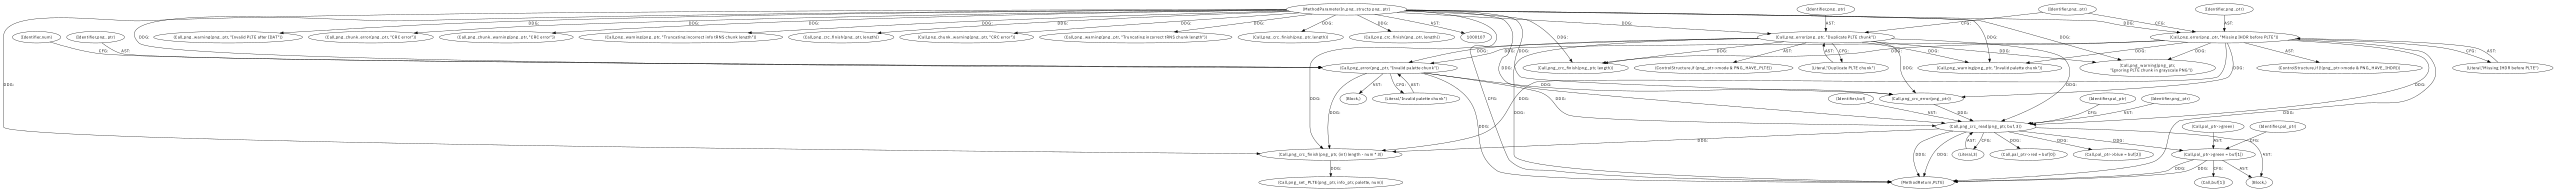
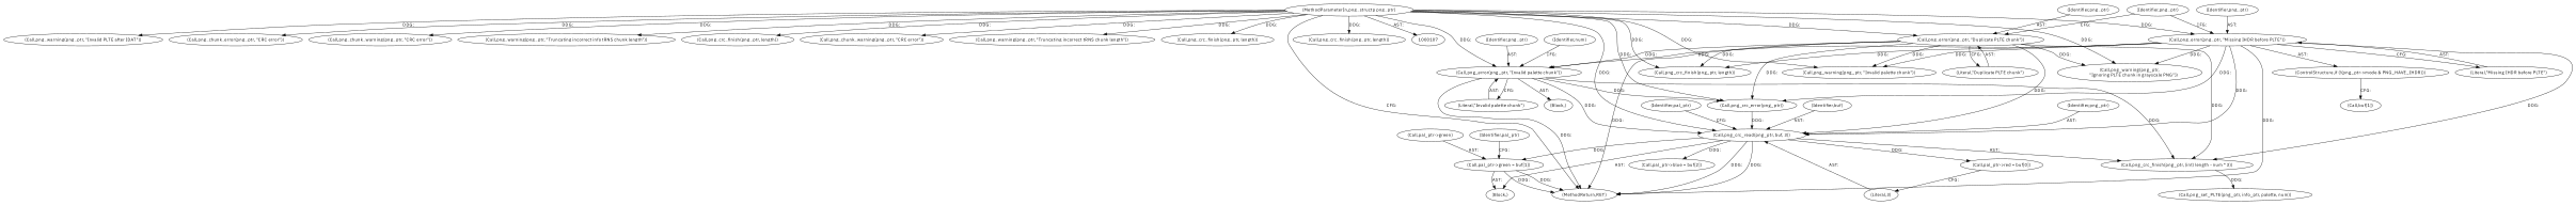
  digraph {
    fontname="IBM Plex Sans"
    node [fontname="IBM Plex Sans"]
    edge [fontname="IBM Plex Sans"]
    n1 [label="(Call,pal_ptr->green = buf[1])"]
    n2 [label="(Block,)"]
    n3 [label="(Call,buf[1])"]
-   n4 [label="(MethodReturn,PLTE)"]
+   n4 [label="(MethodReturn,RET)"]
    n5 [label="(Call,png_crc_read(png_ptr, buf, 3))"]
    n6 [label="(Literal,3)"]
    n7 [label="(Call,pal_ptr->red = buf[0])"]
    n8 [label="(Call,png_crc_finish(png_ptr, (int) length - num * 3))"]
    n9 [label="(Call,pal_ptr->blue = buf[2])"]
    n10 [label="(Call,png_set_PLTE(png_ptr, info_ptr, palette, num))"]
    n11 [label="(Call,png_crc_error(png_ptr))"]
    n12 [label="(Call,png_error(png_ptr, \"Invalid palette chunk\"))"]
    n13 [label="(Literal,\"Invalid palette chunk\")"]
    n14 [label="(Block,)"]
    n15 [label="(Call,png_error(png_ptr, \"Duplicate PLTE chunk\"))"]
-   n16 [label="(ControlStructure,if (png_ptr->mode & PNG_HAVE_PLTE))"]
    n17 [label="(Call,png_warning(png_ptr, \"Invalid palette chunk\"))"]
    n18 [label="(Call,png_warning(png_ptr,\n        \"Ignoring PLTE chunk in grayscale PNG\"))"]
    n19 [label="(Literal,\"Duplicate PLTE chunk\")"]
    n20 [label="(Call,png_crc_finish(png_ptr, length))"]
    n21 [label="(MethodParameterIn,png_structp png_ptr)"]
    n22 [label="(Call,png_error(png_ptr, \"Missing IHDR before PLTE\"))"]
    n23 [label="(Call,png_warning(png_ptr, \"Invalid PLTE after IDAT\"))"]
    n24 [label="(Call,png_chunk_error(png_ptr, \"CRC error\"))"]
    n25 [label="(Call,png_chunk_warning(png_ptr, \"CRC error\"))"]
    n26 [label="(Call,png_warning(png_ptr, \"Truncating incorrect info tRNS chunk length\"))"]
    n27 [label="(Call,png_crc_finish(png_ptr, length))"]
    n28 [label="(Call,png_chunk_warning(png_ptr, \"CRC error\"))"]
    n29 [label="(Call,png_warning(png_ptr, \"Truncating incorrect tRNS chunk length\"))"]
    n30 [label="(Call,png_crc_finish(png_ptr, length))"]
    n31 [label="(Call,png_crc_finish(png_ptr, length))"]
    1000107
    n33 [label="(Literal,\"Missing IHDR before PLTE\")"]
    n34 [label="(ControlStructure,if (!(png_ptr->mode & PNG_HAVE_IHDR)))"]
    n35 [label="(Identifier,num)"]
    n36 [label="(Identifier,png_ptr)"]
    n37 [label="(Identifier,png_ptr)"]
    n38 [label="(Call,pal_ptr->green)"]
    n39 [label="(Identifier,pal_ptr)"]
    n40 [label="(Identifier,png_ptr)"]
    n41 [label="(Identifier,png_ptr)"]
    n42 [label="(Identifier,png_ptr)"]
    n43 [label="(Identifier,pal_ptr)"]
    n44 [label="(Identifier,buf)"]
    n1 -> n2 [label="AST: "]
-   n1 -> n3 [label="CFG: "]
+   n34 -> n3 [label="CFG: "]
    n1 -> n4 [label="DDG: "]
    n1 -> n4 [label="DDG: "]
    n5 -> n1 [label="DDG: "]
    n5 -> n2 [label="AST: "]
    n5 -> n4 [label="DDG: "]
    n5 -> n4 [label="DDG: "]
-   n5 -> n6 [label="CFG: "]
+   n7 -> n6 [label="CFG: "]
    n5 -> n7 [label="DDG: "]
-   n5 -> n8 [label="DDG: "]
+   n5 -> n8 [label="AST: "]
    n5 -> n9 [label="DDG: "]
    n6 -> n5 [label="AST: "]
    n8 -> n10 [label="DDG: "]
    n11 -> n5 [label="DDG: "]
    n12 -> n4 [label="DDG: "]
    n12 -> n5 [label="DDG: "]
    n12 -> n8 [label="DDG: "]
    n12 -> n11 [label="DDG: "]
    n12 -> n13 [label="CFG: "]
    n12 -> n14 [label="AST: "]
    n13 -> n12 [label="AST: "]
    n15 -> n4 [label="DDG: "]
    n15 -> n5 [label="DDG: "]
    n15 -> n8 [label="DDG: "]
    n15 -> n11 [label="DDG: "]
    n15 -> n12 [label="DDG: "]
-   n15 -> n16 [label="AST: "]
    n15 -> n17 [label="DDG: "]
    n15 -> n18 [label="DDG: "]
    n15 -> n19 [label="CFG: "]
    n15 -> n20 [label="DDG: "]
    n19 -> n15 [label="AST: "]
    n21 -> n4 [label="CFG: "]
    n21 -> n5 [label="DDG: "]
-   n21 -> n8 [label="DDG: "]
    n21 -> n11 [label="DDG: "]
    n21 -> n12 [label="DDG: "]
    n21 -> n15 [label="DDG: "]
    n21 -> n17 [label="DDG: "]
    n21 -> n18 [label="DDG: "]
    n21 -> n20 [label="DDG: "]
    n21 -> n22 [label="DDG: "]
    n21 -> n23 [label="DDG: "]
    n21 -> n24 [label="DDG: "]
    n21 -> n25 [label="DDG: "]
    n21 -> n26 [label="DDG: "]
    n21 -> n27 [label="DDG: "]
    n21 -> n28 [label="DDG: "]
    n21 -> n29 [label="DDG: "]
    n21 -> n30 [label="DDG: "]
    n21 -> n31 [label="DDG: "]
    n21 -> 1000107 [label="AST: "]
    n22 -> n4 [label="DDG: "]
    n22 -> n5 [label="DDG: "]
    n22 -> n8 [label="DDG: "]
    n22 -> n11 [label="DDG: "]
    n22 -> n12 [label="DDG: "]
    n22 -> n17 [label="DDG: "]
    n22 -> n18 [label="DDG: "]
    n22 -> n20 [label="DDG: "]
    n22 -> n33 [label="CFG: "]
    n22 -> n34 [label="AST: "]
    n33 -> n22 [label="AST: "]
    n35 -> n12 [label="CFG: "]
    n36 -> n15 [label="CFG: "]
    n36 -> n22 [label="CFG: "]
    n37 -> n22 [label="AST: "]
    n38 -> n1 [label="AST: "]
    n39 -> n5 [label="CFG: "]
    n40 -> n5 [label="AST: "]
    n41 -> n12 [label="AST: "]
    n42 -> n15 [label="AST: "]
    n43 -> n1 [label="CFG: "]
    n44 -> n5 [label="AST: "]
  }
